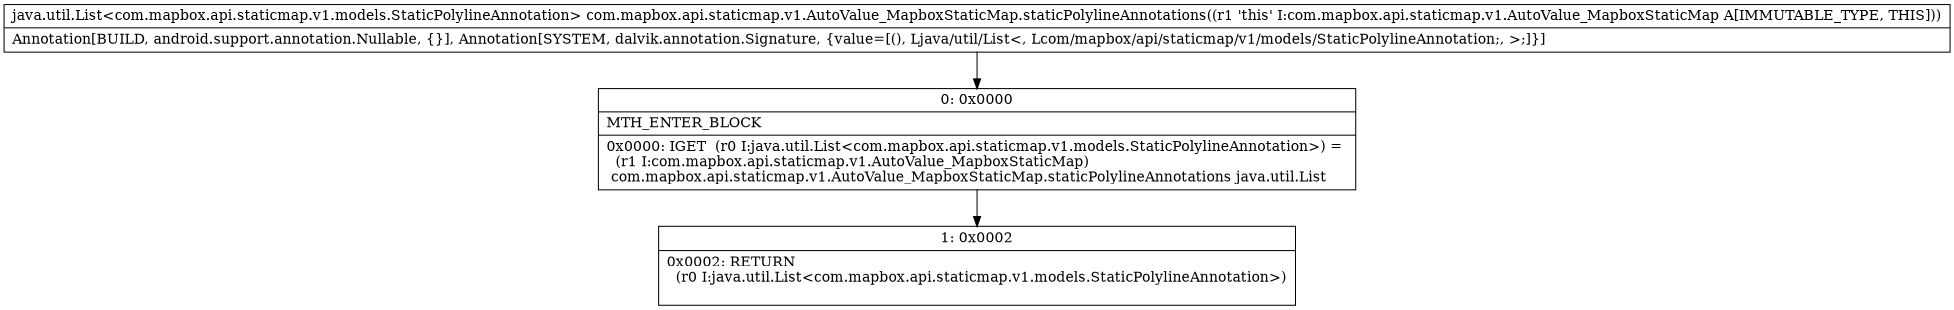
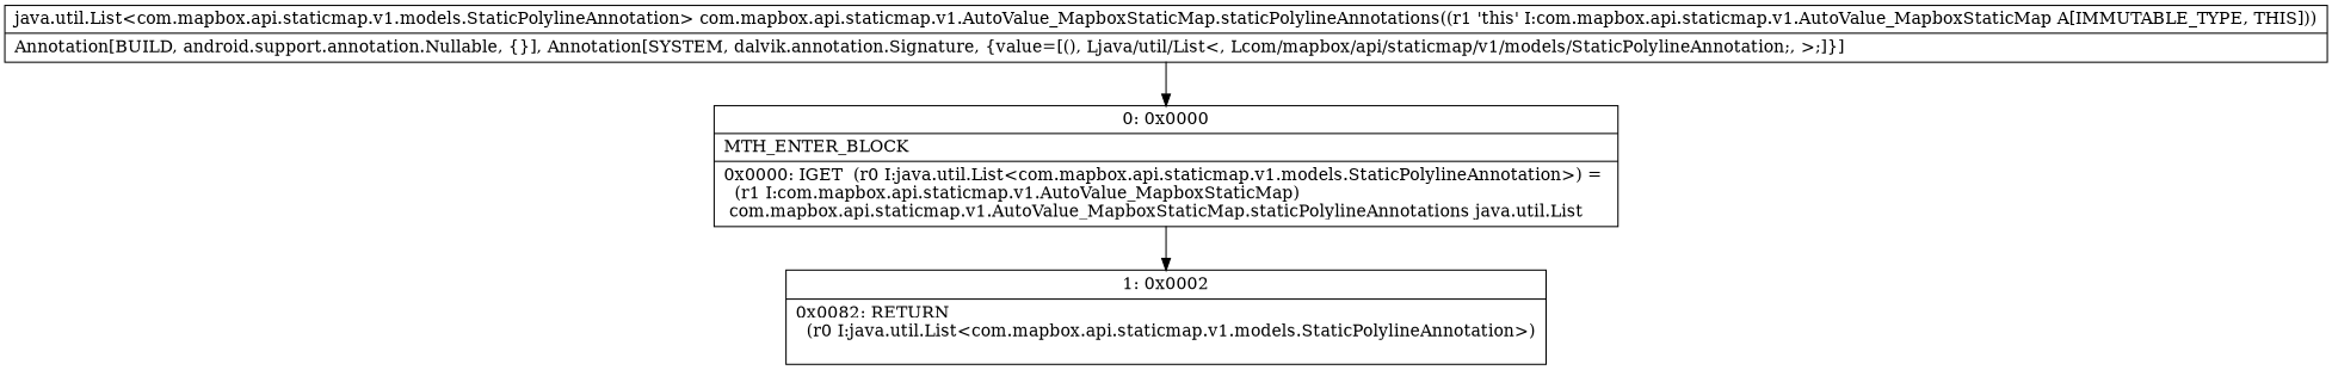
  digraph {
    fontname="DejaVu Serif"
    node [shape=record fontname="DejaVu Serif"]
    edge [fontname="DejaVu Serif"]
    n1 [label="{0\:\ 0x0000|MTH_ENTER_BLOCK\l|0x0000: IGET  (r0 I:java.util.List\<com.mapbox.api.staticmap.v1.models.StaticPolylineAnnotation\>) = \l  (r1 I:com.mapbox.api.staticmap.v1.AutoValue_MapboxStaticMap)\l com.mapbox.api.staticmap.v1.AutoValue_MapboxStaticMap.staticPolylineAnnotations java.util.List \l}"]
-   n2 [label="{1\:\ 0x0002|0x0002: RETURN  \l  (r0 I:java.util.List\<com.mapbox.api.staticmap.v1.models.StaticPolylineAnnotation\>)\l \l}"]
+   n2 [label="{1\:\ 0x0002|0x0082: RETURN  \l  (r0 I:java.util.List\<com.mapbox.api.staticmap.v1.models.StaticPolylineAnnotation\>)\l \l}"]
    n3 [label="{java.util.List\<com.mapbox.api.staticmap.v1.models.StaticPolylineAnnotation\> com.mapbox.api.staticmap.v1.AutoValue_MapboxStaticMap.staticPolylineAnnotations((r1 'this' I:com.mapbox.api.staticmap.v1.AutoValue_MapboxStaticMap A[IMMUTABLE_TYPE, THIS]))  | Annotation[BUILD, android.support.annotation.Nullable, \{\}], Annotation[SYSTEM, dalvik.annotation.Signature, \{value=[(), Ljava\/util\/List\<, Lcom\/mapbox\/api\/staticmap\/v1\/models\/StaticPolylineAnnotation;, \>;]\}]\l}"]
    n1 -> n2
    n3 -> n1
  }
